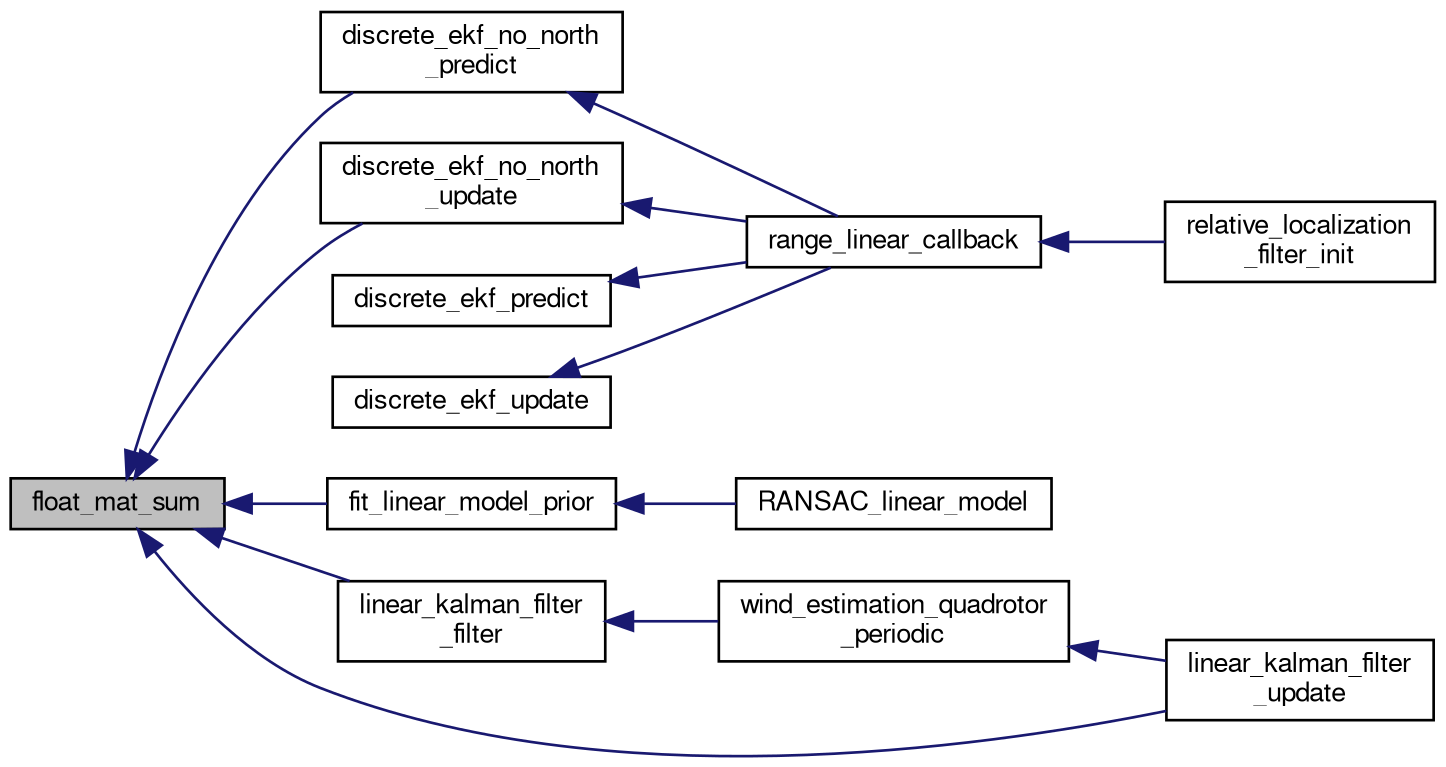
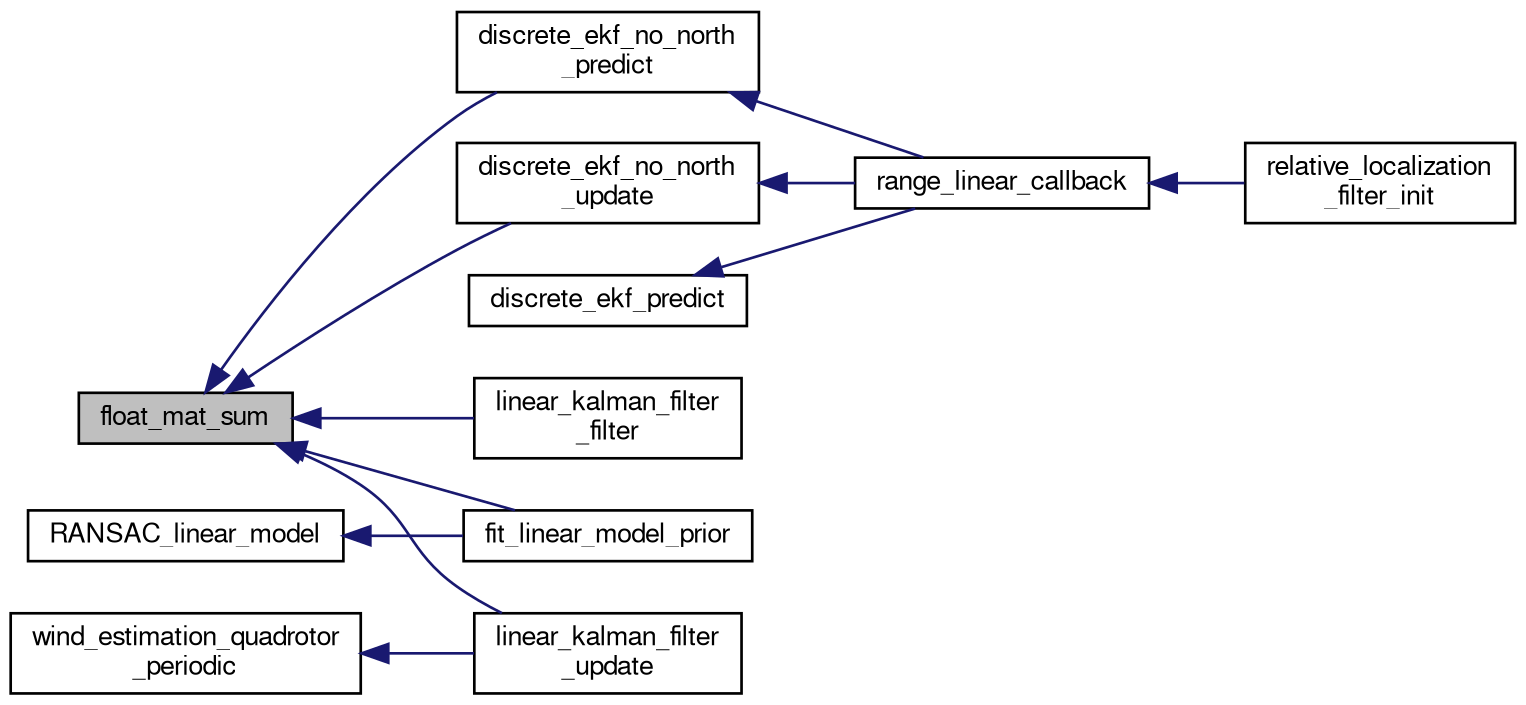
  digraph {
    rankdir=LR
    node [color=black fillcolor=white fontname=FreeSans fontsize=10 shape=record style=filled]
    edge [color=midnightblue dir=back fontname=FreeSans fontsize=10 labelfontname=FreeSans labelfontsize=10 style=solid]
    n1 [fillcolor=grey75 fontcolor=black height=0.2 label=float_mat_sum width=0.4]
    n2 [height=0.2 label="discrete_ekf_no_north\l_predict" width=0.4]
    n3 [height=0.2 label="discrete_ekf_no_north\l_update" width=0.4]
    n4 [height=0.2 label=fit_linear_model_prior width=0.4]
    n5 [height=0.2 label="linear_kalman_filter\l_filter" width=0.4]
    n6 [height=0.2 label="linear_kalman_filter\l_update" width=0.4]
    n7 [height=0.2 label=range_linear_callback width=0.4]
    n8 [height=0.2 label=discrete_ekf_predict width=0.4]
-   n9 [height=0.2 label=discrete_ekf_update width=0.4]
    n10 [height=0.2 label=RANSAC_linear_model width=0.4]
    n11 [height=0.2 label="wind_estimation_quadrotor\l_periodic" width=0.4]
    n12 [height=0.2 label="relative_localization\l_filter_init" width=0.4]
    n1 -> n2
    n1 -> n3
    n1 -> n4
    n1 -> n5
    n1 -> n6
    n2 -> n7
    n3 -> n7
-   n4 -> n10
-   n5 -> n11
+   n10 -> n4
    n7 -> n12
    n8 -> n7
-   n9 -> n7
    n11 -> n6
  }
